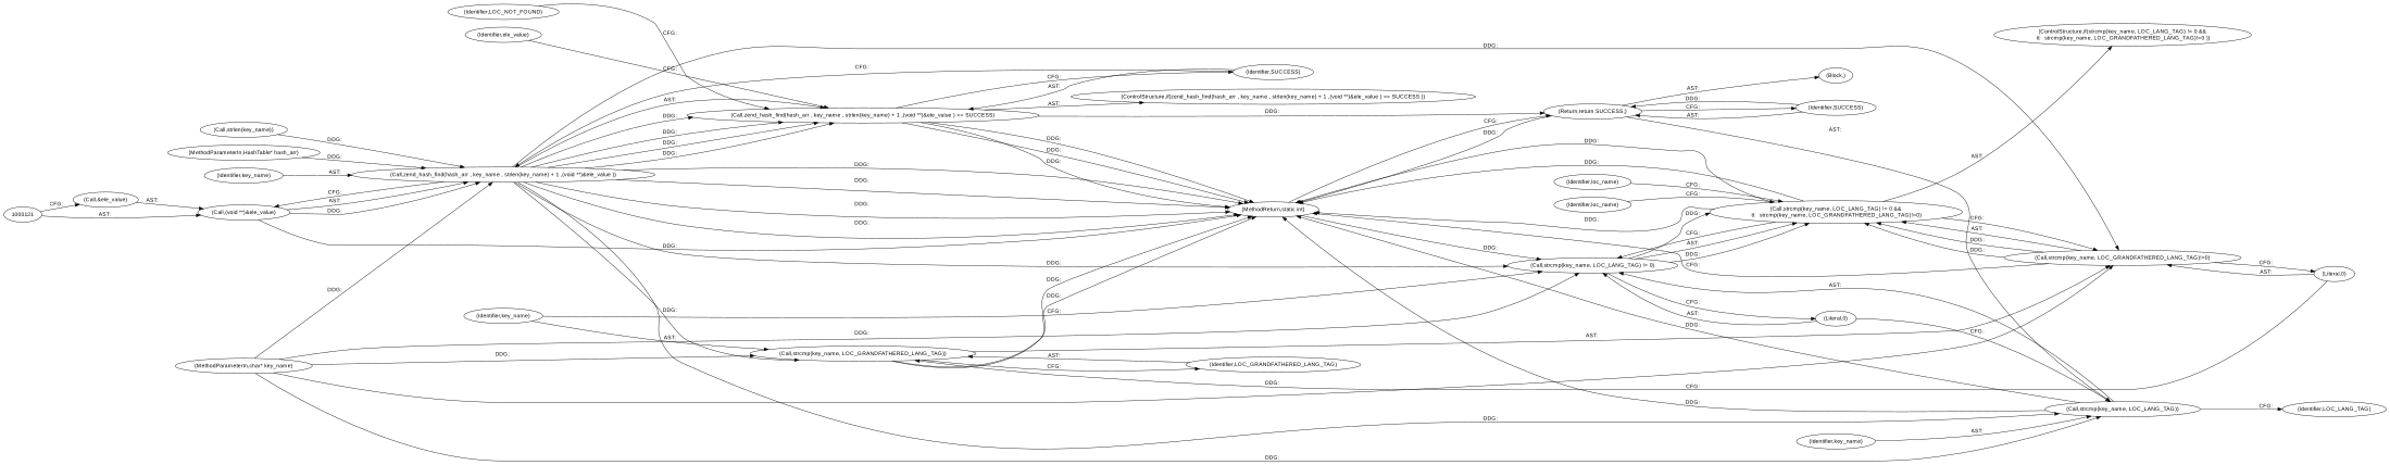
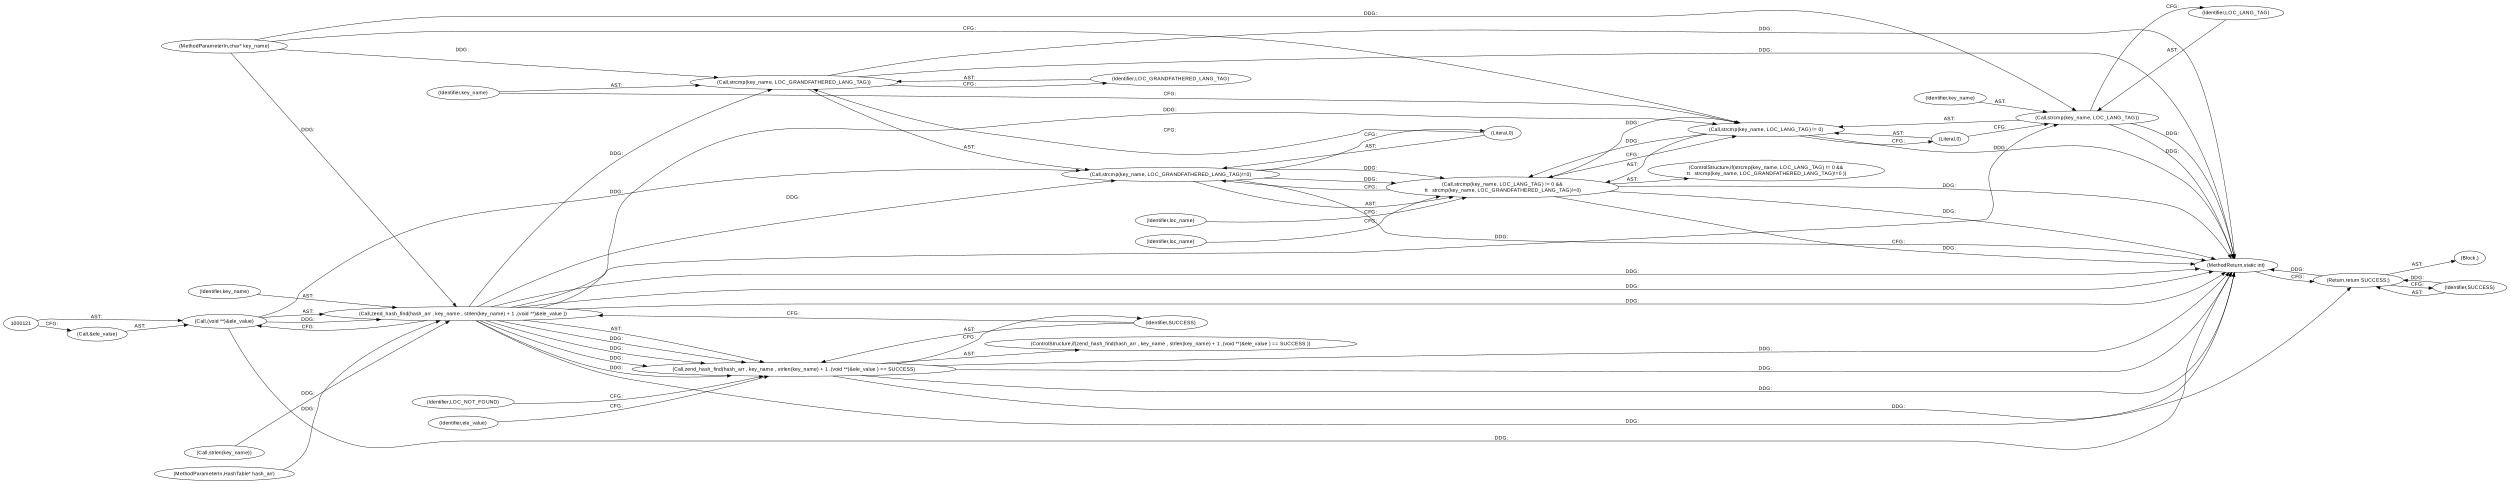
  digraph {
    fontname="Liberation Sans"
    rankdir=LR
    node [fontname="Liberation Sans"]
    edge [fontname="Liberation Sans"]
    n1 [label="(Call,(void **)&ele_value)"]
    n2 [label="(Call,zend_hash_find(hash_arr , key_name , strlen(key_name) + 1 ,(void **)&ele_value ))"]
    n3 [label="(MethodReturn,static int)"]
    n4 [label="(Call,zend_hash_find(hash_arr , key_name , strlen(key_name) + 1 ,(void **)&ele_value ) == SUCCESS)"]
    n5 [label="(Call,strcmp(key_name, LOC_LANG_TAG) != 0)"]
    n6 [label="(Call,strcmp(key_name, LOC_LANG_TAG))"]
    n7 [label="(Call,strcmp(key_name, LOC_GRANDFATHERED_LANG_TAG)!=0)"]
    n8 [label="(Call,strcmp(key_name, LOC_GRANDFATHERED_LANG_TAG))"]
    n9 [label="(Return,return SUCCESS;)"]
    n10 [label="(Call,&ele_value)"]
    n11 [label="(Identifier,SUCCESS)"]
    n12 [label="(ControlStructure,if(zend_hash_find(hash_arr , key_name , strlen(key_name) + 1 ,(void **)&ele_value ) == SUCCESS ))"]
    n13 [label="(Call,strcmp(key_name, LOC_LANG_TAG) != 0 &&\n \t\t   strcmp(key_name, LOC_GRANDFATHERED_LANG_TAG)!=0)"]
    n14 [label="(Literal,0)"]
    n15 [label="(Identifier,LOC_LANG_TAG)"]
    n16 [label="(Literal,0)"]
    n17 [label="(Identifier,LOC_GRANDFATHERED_LANG_TAG)"]
    n18 [label="(Block,)"]
    n19 [label="(Identifier,SUCCESS)"]
    n20 [label="(ControlStructure,if(strcmp(key_name, LOC_LANG_TAG) != 0 &&\n \t\t   strcmp(key_name, LOC_GRANDFATHERED_LANG_TAG)!=0 ))"]
    n21 [label="(MethodParameterIn,char* key_name)"]
    n22 [label="(Identifier,LOC_NOT_FOUND)"]
    n23 [label="(Identifier,ele_value)"]
    n24 [label="(Identifier,key_name)"]
    n25 [label="(Identifier,loc_name)"]
    n26 [label="(Call,strlen(key_name))"]
    n27 [label="(Identifier,key_name)"]
    n28 [label="(Identifier,loc_name)"]
    n29 [label="(MethodParameterIn,HashTable* hash_arr)"]
    n30 [label="(Identifier,key_name)"]
    1000121
    n1 -> n2 [label="AST: "]
    n1 -> n2 [label="DDG: "]
    n1 -> n3 [label="DDG: "]
    n2 -> n1 [label="CFG: "]
    n2 -> n3 [label="DDG: "]
    n2 -> n3 [label="DDG: "]
    n2 -> n3 [label="DDG: "]
    n2 -> n3 [label="DDG: "]
    n2 -> n4 [label="AST: "]
    n2 -> n4 [label="DDG: "]
    n2 -> n4 [label="DDG: "]
    n2 -> n4 [label="DDG: "]
    n2 -> n4 [label="DDG: "]
    n2 -> n5 [label="DDG: "]
    n2 -> n6 [label="DDG: "]
    n2 -> n7 [label="DDG: "]
    n2 -> n8 [label="DDG: "]
    n3 -> n9 [label="CFG: "]
    n4 -> n3 [label="DDG: "]
    n4 -> n3 [label="DDG: "]
    n4 -> n3 [label="DDG: "]
    n4 -> n9 [label="DDG: "]
    n4 -> n11 [label="CFG: "]
    n4 -> n12 [label="AST: "]
-   n3 -> n5 [label="DDG: "]
+   n5 -> n3 [label="DDG: "]
    n5 -> n13 [label="AST: "]
    n5 -> n13 [label="DDG: "]
    n5 -> n13 [label="DDG: "]
    n5 -> n14 [label="CFG: "]
    n6 -> n3 [label="DDG: "]
    n6 -> n3 [label="DDG: "]
    n6 -> n5 [label="AST: "]
    n6 -> n15 [label="CFG: "]
    n7 -> n3 [label="CFG: "]
    n7 -> n13 [label="AST: "]
    n7 -> n13 [label="DDG: "]
    n7 -> n13 [label="DDG: "]
    n7 -> n16 [label="CFG: "]
    n8 -> n3 [label="DDG: "]
    n8 -> n3 [label="DDG: "]
    n8 -> n7 [label="AST: "]
    n8 -> n17 [label="CFG: "]
    n9 -> n3 [label="DDG: "]
    n9 -> n18 [label="AST: "]
    n9 -> n19 [label="CFG: "]
    n10 -> n1 [label="AST: "]
    n11 -> n2 [label="CFG: "]
    n11 -> n4 [label="AST: "]
    n13 -> n3 [label="DDG: "]
    n13 -> n3 [label="DDG: "]
    n13 -> n3 [label="DDG: "]
    n13 -> n5 [label="CFG: "]
    n13 -> n7 [label="CFG: "]
    n13 -> n20 [label="AST: "]
    n14 -> n5 [label="AST: "]
    n14 -> n6 [label="CFG: "]
-   n9 -> n6 [label="AST: "]
+   n15 -> n6 [label="AST: "]
    n16 -> n7 [label="AST: "]
    n16 -> n8 [label="CFG: "]
    n17 -> n8 [label="AST: "]
    n19 -> n9 [label="AST: "]
    n19 -> n9 [label="DDG: "]
    n21 -> n2 [label="DDG: "]
-   n21 -> n5 [label="DDG: "]
+   n21 -> n5 [label="CFG: "]
    n21 -> n6 [label="DDG: "]
-   n21 -> n7 [label="DDG: "]
+   n1 -> n7 [label="DDG: "]
    n21 -> n8 [label="DDG: "]
    n22 -> n4 [label="CFG: "]
    n23 -> n4 [label="CFG: "]
    n24 -> n6 [label="AST: "]
    n25 -> n13 [label="CFG: "]
    n26 -> n2 [label="DDG: "]
    n27 -> n5 [label="CFG: "]
    n27 -> n8 [label="AST: "]
    n28 -> n13 [label="CFG: "]
    n29 -> n2 [label="DDG: "]
    n30 -> n2 [label="AST: "]
    1000121 -> n1 [label="AST: "]
    1000121 -> n10 [label="CFG: "]
  }
